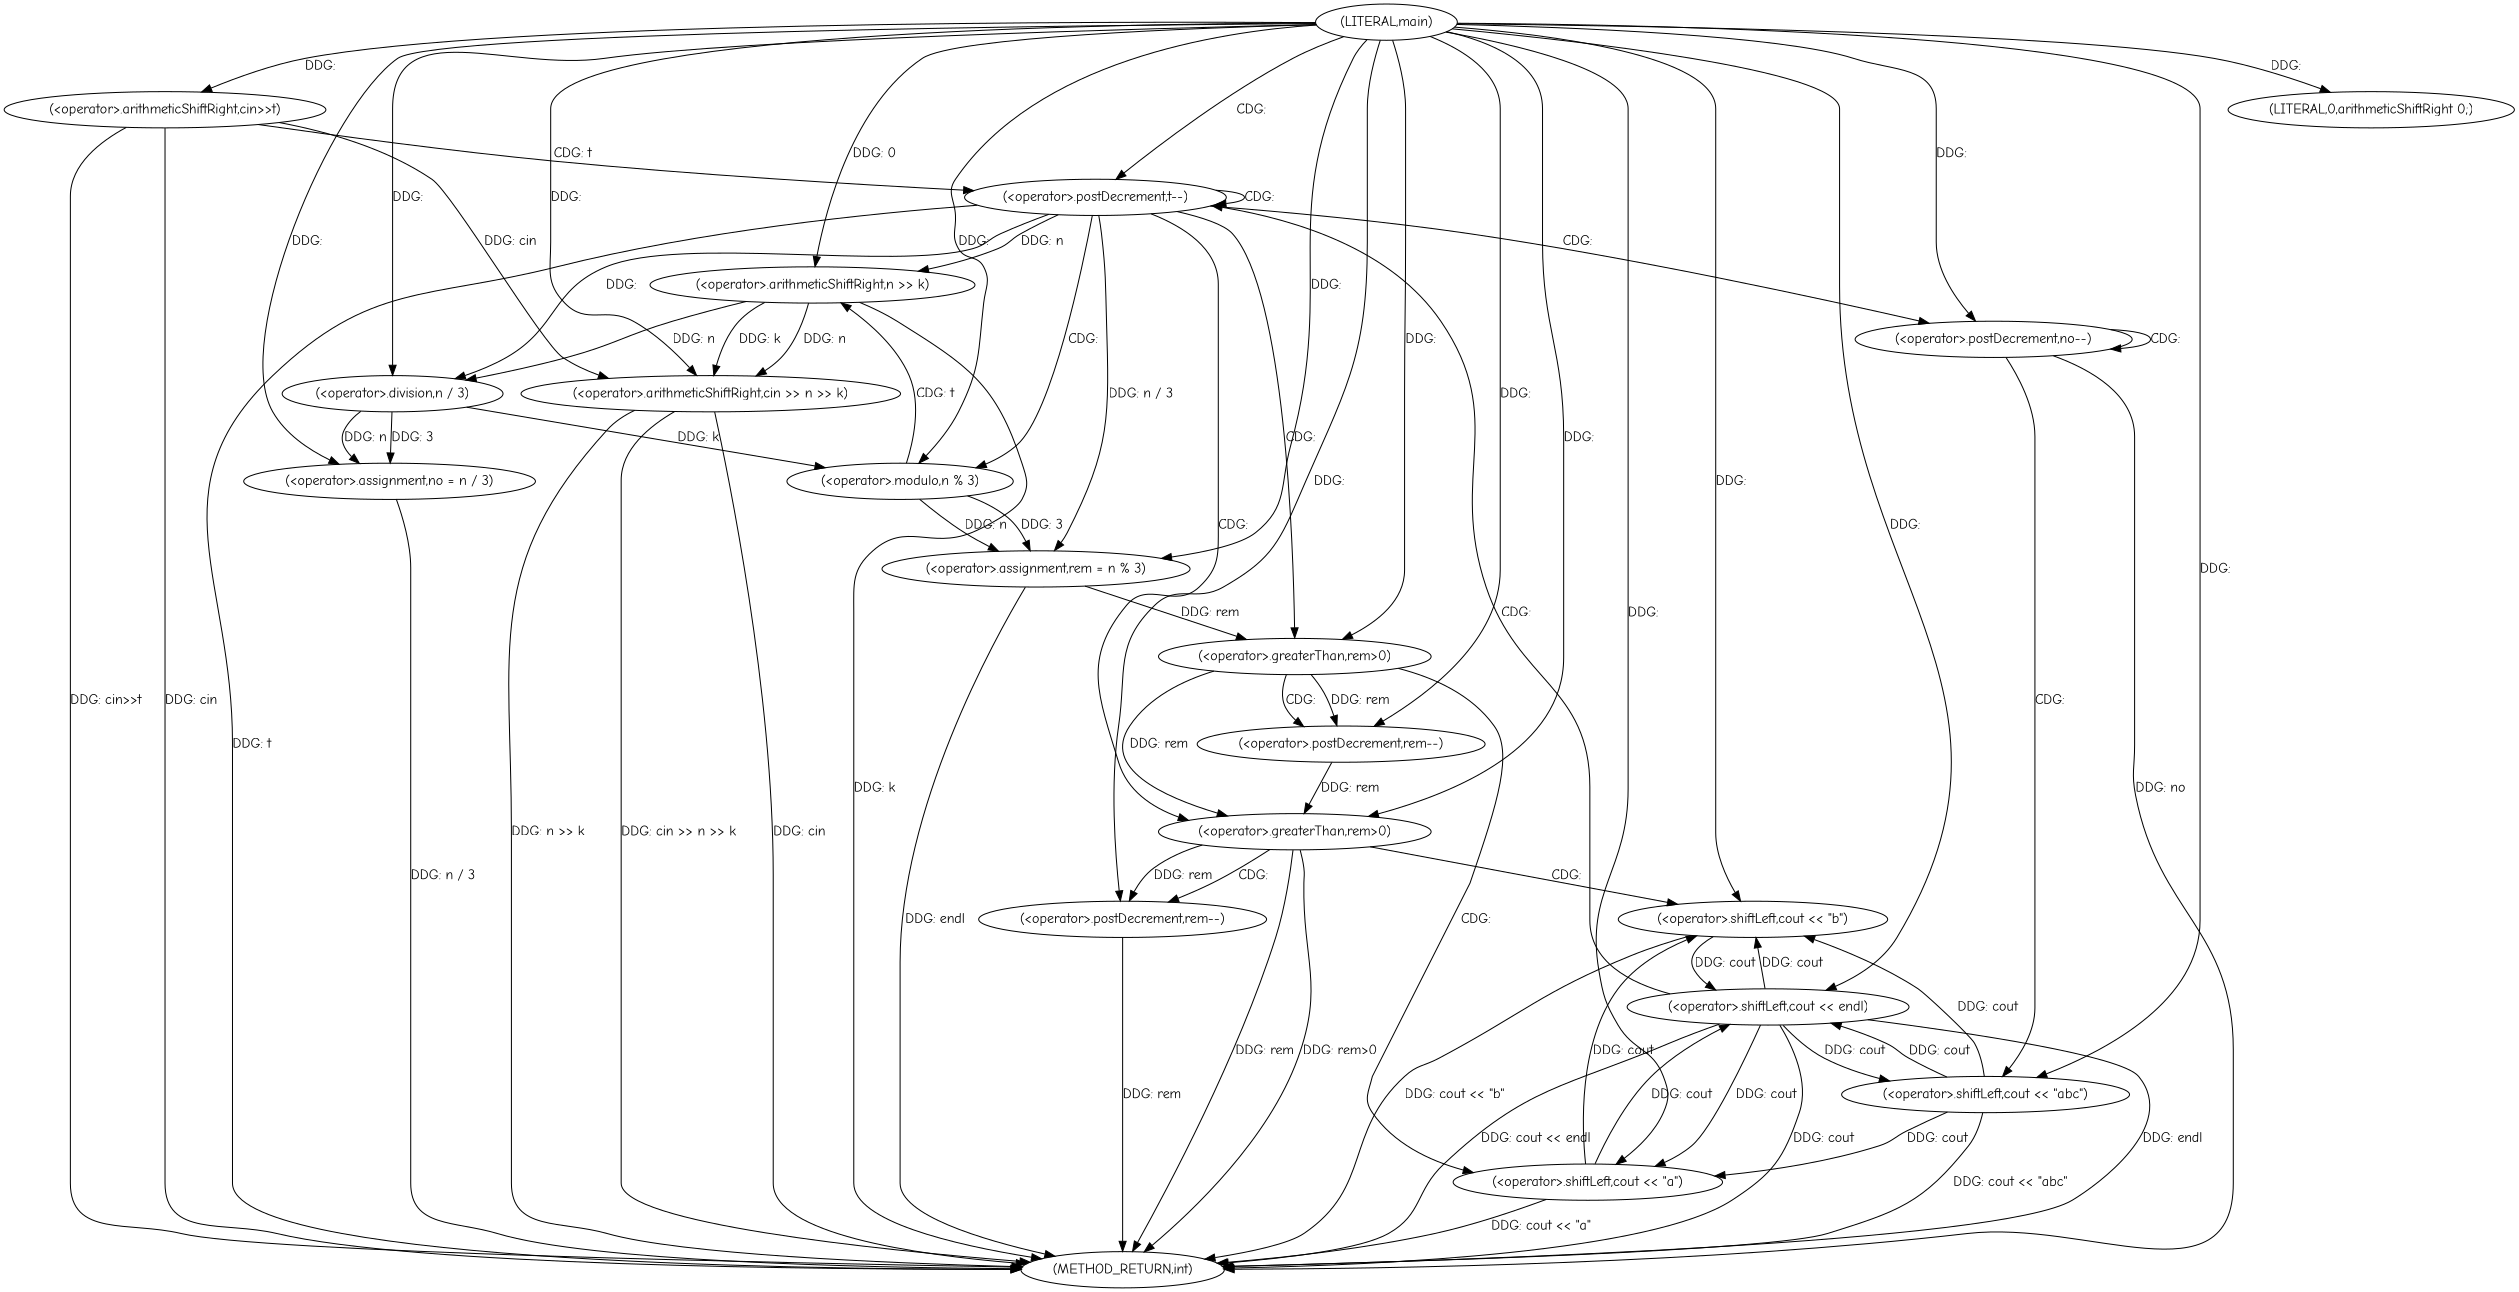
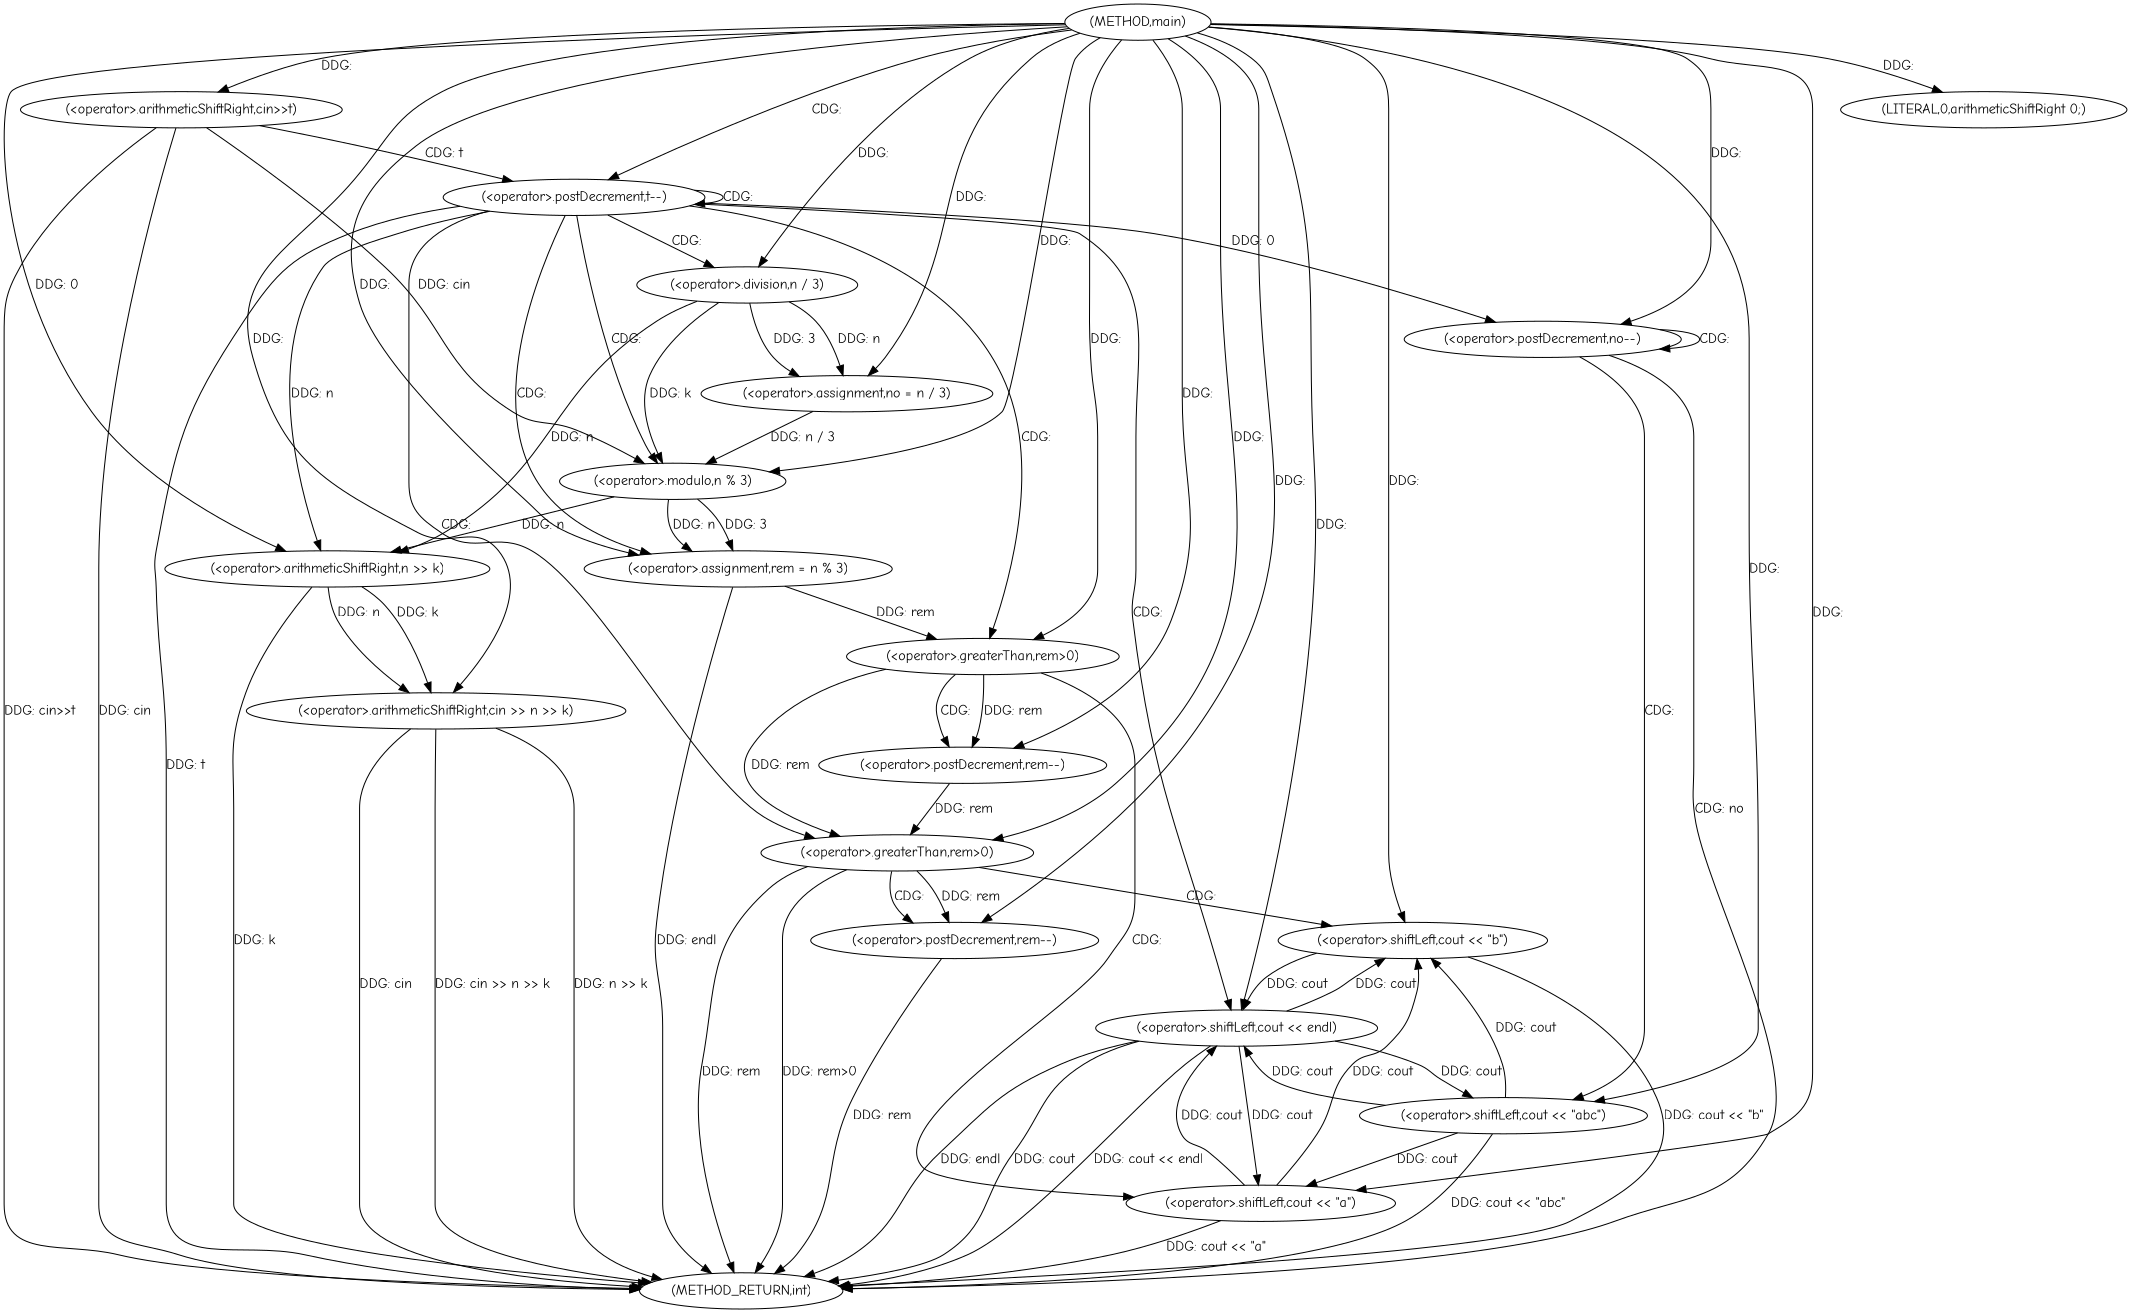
  digraph {
    fontname="Comic Neue"
    node [fontname="Comic Neue"]
    edge [fontname="Comic Neue"]
-   n1 [label="(LITERAL,main)"]
+   n1 [label="(METHOD,main)"]
    n2 [label="(<operator>.arithmeticShiftRight,cin>>t)"]
    n3 [label="(<operator>.postDecrement,t--)"]
    n4 [label="(LITERAL,0,arithmeticShiftRight 0;)"]
    n5 [label="(<operator>.arithmeticShiftRight,cin >> n >> k)"]
    n6 [label="(<operator>.assignment,no = n / 3)"]
    n7 [label="(<operator>.assignment,rem = n % 3)"]
    n8 [label="(<operator>.shiftLeft,cout << endl)"]
    n9 [label="(<operator>.postDecrement,no--)"]
    n10 [label="(<operator>.greaterThan,rem>0)"]
    n11 [label="(<operator>.greaterThan,rem>0)"]
    n12 [label="(<operator>.arithmeticShiftRight,n >> k)"]
    n13 [label="(<operator>.division,n / 3)"]
    n14 [label="(<operator>.modulo,n % 3)"]
    n15 [label="(<operator>.shiftLeft,cout << \"abc\")"]
    n16 [label="(<operator>.postDecrement,rem--)"]
    n17 [label="(<operator>.shiftLeft,cout << \"a\")"]
    n18 [label="(<operator>.postDecrement,rem--)"]
    n19 [label="(<operator>.shiftLeft,cout << \"b\")"]
    n20 [label="(METHOD_RETURN,int)"]
    n1 -> n2 [label="DDG: "]
    n1 -> n3 [label="CDG: "]
    n1 -> n4 [label="DDG: "]
    n1 -> n5 [label="DDG: "]
    n1 -> n6 [label="DDG: "]
    n1 -> n7 [label="DDG: "]
    n1 -> n8 [label="DDG: "]
    n1 -> n9 [label="DDG: "]
    n1 -> n10 [label="DDG: "]
    n1 -> n11 [label="DDG: "]
    n1 -> n12 [label="DDG: 0"]
    n1 -> n13 [label="DDG: "]
    n1 -> n14 [label="DDG: "]
    n1 -> n15 [label="DDG: "]
    n1 -> n16 [label="DDG: "]
    n1 -> n17 [label="DDG: "]
    n1 -> n18 [label="DDG: "]
    n1 -> n19 [label="DDG: "]
    n2 -> n3 [label="CDG: t"]
-   n2 -> n5 [label="DDG: cin"]
+   n2 -> n14 [label="DDG: cin"]
    n2 -> n20 [label="DDG: cin"]
    n2 -> n20 [label="DDG: cin>>t"]
    n3 -> n3 [label="CDG: "]
-   n3 -> n7 [label="DDG: n / 3"]
-   n8 -> n3 [label="CDG: "]
-   n3 -> n9 [label="CDG: "]
+   n3 -> n7 [label="CDG: "]
+   n3 -> n8 [label="CDG: "]
+   n3 -> n9 [label="DDG: 0"]
    n3 -> n10 [label="CDG: "]
    n3 -> n11 [label="CDG: "]
    n3 -> n12 [label="DDG: n"]
-   n3 -> n13 [label="DDG: "]
+   n3 -> n13 [label="CDG: "]
    n3 -> n14 [label="CDG: "]
    n3 -> n20 [label="DDG: t"]
    n5 -> n20 [label="DDG: cin"]
    n5 -> n20 [label="DDG: n >> k"]
    n5 -> n20 [label="DDG: cin >> n >> k"]
-   n6 -> n20 [label="DDG: n / 3"]
+   n6 -> n14 [label="DDG: n / 3"]
    n7 -> n10 [label="DDG: rem"]
    n7 -> n20 [label="DDG: endl"]
    n8 -> n15 [label="DDG: cout"]
    n8 -> n17 [label="DDG: cout"]
    n8 -> n19 [label="DDG: cout"]
    n8 -> n20 [label="DDG: cout"]
    n8 -> n20 [label="DDG: cout << endl"]
    n8 -> n20 [label="DDG: endl"]
    n9 -> n9 [label="CDG: "]
    n9 -> n15 [label="CDG: "]
-   n9 -> n20 [label="DDG: no"]
+   n9 -> n20 [label="CDG: no"]
    n10 -> n11 [label="DDG: rem"]
    n10 -> n16 [label="DDG: rem"]
    n10 -> n16 [label="CDG: "]
    n10 -> n17 [label="CDG: "]
    n11 -> n18 [label="DDG: rem"]
    n11 -> n18 [label="CDG: "]
    n11 -> n19 [label="CDG: "]
    n11 -> n20 [label="DDG: rem"]
    n11 -> n20 [label="DDG: rem>0"]
    n12 -> n5 [label="DDG: k"]
    n12 -> n5 [label="DDG: n"]
-   n12 -> n13 [label="DDG: n"]
+   n13 -> n12 [label="DDG: n"]
    n12 -> n20 [label="DDG: k"]
    n13 -> n6 [label="DDG: 3"]
    n13 -> n6 [label="DDG: n"]
    n13 -> n14 [label="DDG: k"]
    n14 -> n7 [label="DDG: n"]
    n14 -> n7 [label="DDG: 3"]
-   n14 -> n12 [label="CDG: t"]
+   n14 -> n12 [label="DDG: n"]
    n15 -> n8 [label="DDG: cout"]
    n15 -> n17 [label="DDG: cout"]
    n15 -> n19 [label="DDG: cout"]
    n15 -> n20 [label="DDG: cout << \"abc\""]
    n16 -> n11 [label="DDG: rem"]
    n17 -> n8 [label="DDG: cout"]
    n17 -> n19 [label="DDG: cout"]
    n17 -> n20 [label="DDG: cout << \"a\""]
    n18 -> n20 [label="DDG: rem"]
    n19 -> n8 [label="DDG: cout"]
    n19 -> n20 [label="DDG: cout << \"b\""]
  }
